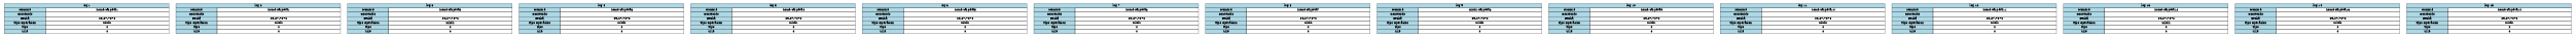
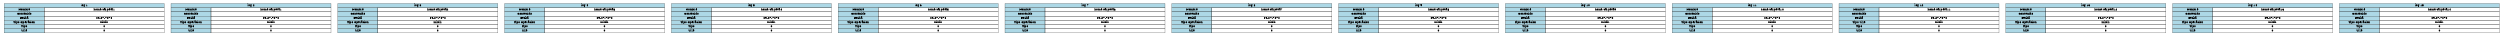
  digraph {
    rankdir=TB
    node [shape=plaintext]
    n1 [label=< <table border='0' cellborder='1' cellspacing='0'> <tr> <td colspan='2' bgcolor= 'lightblue' >log 1</td> </tr><tr> <td bgcolor='lightblue' width='200' >Nombre</td> <td width='600' >home/carpeta1</td> </tr> <tr> <td bgcolor='lightblue' width='200' >Contenido</td> <td width='300' ></td> </tr> <tr> <td bgcolor='lightblue' width='200' >Fecha</td> <td width='300' >09-07-7070</td> </tr> <tr> <td bgcolor='lightblue' width='200' >Tipo Operacion</td> <td width='300' >mkdir</td> </tr> <tr> <td bgcolor='lightblue' width='200' >Tipo</td> <td width='300' >0</td> </tr> <tr> <td bgcolor='lightblue' width='200' >Size</td> <td width='300' >0</td> </tr> </table> >]
    n2 [label=< <table border='0' cellborder='1' cellspacing='0'> <tr> <td colspan='2' bgcolor= 'lightblue' >log 2</td> </tr><tr> <td bgcolor='lightblue' width='200' >Nombre</td> <td width='600' >home/carpeta1</td> </tr> <tr> <td bgcolor='lightblue' width='200' >Contenido</td> <td width='300' ></td> </tr> <tr> <td bgcolor='lightblue' width='200' >Fecha</td> <td width='300' >09-07-7070</td> </tr> <tr> <td bgcolor='lightblue' width='200' >Tipo Operacion</td> <td width='300' >mkdir</td> </tr> <tr> <td bgcolor='lightblue' width='200' >Tipo</td> <td width='300' >0</td> </tr> <tr> <td bgcolor='lightblue' width='200' >Size</td> <td width='300' >0</td> </tr> </table> >]
    n3 [label=< <table border='0' cellborder='1' cellspacing='0'> <tr> <td colspan='2' bgcolor= 'lightblue' >log 3</td> </tr><tr> <td bgcolor='lightblue' width='200' >Nombre</td> <td width='600' >home/carpeta2</td> </tr> <tr> <td bgcolor='lightblue' width='200' >Contenido</td> <td width='300' ></td> </tr> <tr> <td bgcolor='lightblue' width='200' >Fecha</td> <td width='300' >09-07-7070</td> </tr> <tr> <td bgcolor='lightblue' width='200' >Tipo Operacion</td> <td width='300' >mkdir</td> </tr> <tr> <td bgcolor='lightblue' width='200' >Tipo</td> <td width='300' >0</td> </tr> <tr> <td bgcolor='lightblue' width='200' >Size</td> <td width='300' >0</td> </tr> </table> >]
    n4 [label=< <table border='0' cellborder='1' cellspacing='0'> <tr> <td colspan='2' bgcolor= 'lightblue' >log 4</td> </tr><tr> <td bgcolor='lightblue' width='200' >Nombre</td> <td width='600' >home/carpeta3</td> </tr> <tr> <td bgcolor='lightblue' width='200' >Contenido</td> <td width='300' ></td> </tr> <tr> <td bgcolor='lightblue' width='200' >Fecha</td> <td width='300' >09-07-7070</td> </tr> <tr> <td bgcolor='lightblue' width='200' >Tipo Operacion</td> <td width='300' >mkdir</td> </tr> <tr> <td bgcolor='lightblue' width='200' >Tipo</td> <td width='300' >0</td> </tr> <tr> <td bgcolor='lightblue' width='200' >Size</td> <td width='300' >0</td> </tr> </table> >]
    n5 [label=< <table border='0' cellborder='1' cellspacing='0'> <tr> <td colspan='2' bgcolor= 'lightblue' >log 5</td> </tr><tr> <td bgcolor='lightblue' width='200' >Nombre</td> <td width='600' >home/carpeta4</td> </tr> <tr> <td bgcolor='lightblue' width='200' >Contenido</td> <td width='300' ></td> </tr> <tr> <td bgcolor='lightblue' width='200' >Fecha</td> <td width='300' >09-07-7070</td> </tr> <tr> <td bgcolor='lightblue' width='200' >Tipo Operacion</td> <td width='300' >mkdir</td> </tr> <tr> <td bgcolor='lightblue' width='200' >Tipo</td> <td width='300' >0</td> </tr> <tr> <td bgcolor='lightblue' width='200' >Size</td> <td width='300' >0</td> </tr> </table> >]
    n6 [label=< <table border='0' cellborder='1' cellspacing='0'> <tr> <td colspan='2' bgcolor= 'lightblue' >log 6</td> </tr><tr> <td bgcolor='lightblue' width='200' >Nombre</td> <td width='600' >home/carpeta5</td> </tr> <tr> <td bgcolor='lightblue' width='200' >Contenido</td> <td width='300' ></td> </tr> <tr> <td bgcolor='lightblue' width='200' >Fecha</td> <td width='300' >09-07-7070</td> </tr> <tr> <td bgcolor='lightblue' width='200' >Tipo Operacion</td> <td width='300' >mkdir</td> </tr> <tr> <td bgcolor='lightblue' width='200' >Tipo</td> <td width='300' >0</td> </tr> <tr> <td bgcolor='lightblue' width='200' >Size</td> <td width='300' >0</td> </tr> </table> >]
    n7 [label=< <table border='0' cellborder='1' cellspacing='0'> <tr> <td colspan='2' bgcolor= 'lightblue' >log 7</td> </tr><tr> <td bgcolor='lightblue' width='200' >Nombre</td> <td width='600' >home/carpeta6</td> </tr> <tr> <td bgcolor='lightblue' width='200' >Contenido</td> <td width='300' ></td> </tr> <tr> <td bgcolor='lightblue' width='200' >Fecha</td> <td width='300' >09-07-7070</td> </tr> <tr> <td bgcolor='lightblue' width='200' >Tipo Operacion</td> <td width='300' >mkdir</td> </tr> <tr> <td bgcolor='lightblue' width='200' >Tipo</td> <td width='300' >0</td> </tr> <tr> <td bgcolor='lightblue' width='200' >Size</td> <td width='300' >0</td> </tr> </table> >]
    n8 [label=< <table border='0' cellborder='1' cellspacing='0'> <tr> <td colspan='2' bgcolor= 'lightblue' >log 8</td> </tr><tr> <td bgcolor='lightblue' width='200' >Nombre</td> <td width='600' >home/carpeta7</td> </tr> <tr> <td bgcolor='lightblue' width='200' >Contenido</td> <td width='300' ></td> </tr> <tr> <td bgcolor='lightblue' width='200' >Fecha</td> <td width='300' >09-07-7070</td> </tr> <tr> <td bgcolor='lightblue' width='200' >Tipo Operacion</td> <td width='300' >mkdir</td> </tr> <tr> <td bgcolor='lightblue' width='200' >Tipo</td> <td width='300' >0</td> </tr> <tr> <td bgcolor='lightblue' width='200' >Size</td> <td width='300' >0</td> </tr> </table> >]
-   n9 [label=< <table border='0' cellborder='1' cellspacing='0'> <tr> <td colspan='2' bgcolor= 'lightblue' >log 9</td> </tr><tr> <td bgcolor='lightblue' width='200' >Nombre</td> <td width='600' >mkdir/carpeta8</td> </tr> <tr> <td bgcolor='lightblue' width='200' >Contenido</td> <td width='300' ></td> </tr> <tr> <td bgcolor='lightblue' width='200' >Fecha</td> <td width='300' >09-07-7070</td> </tr> <tr> <td bgcolor='lightblue' width='200' >Tipo Operacion</td> <td width='300' >mkdir</td> </tr> <tr> <td bgcolor='lightblue' width='200' >Tipo</td> <td width='300' >0</td> </tr> <tr> <td bgcolor='lightblue' width='200' >Size</td> <td width='300' >0</td> </tr> </table> >]
+   n9 [label=< <table border='0' cellborder='1' cellspacing='0'> <tr> <td colspan='2' bgcolor= 'lightblue' >log 9</td> </tr><tr> <td bgcolor='lightblue' width='200' >Nombre</td> <td width='600' >home/carpeta8</td> </tr> <tr> <td bgcolor='lightblue' width='200' >Contenido</td> <td width='300' ></td> </tr> <tr> <td bgcolor='lightblue' width='200' >Fecha</td> <td width='300' >09-07-7070</td> </tr> <tr> <td bgcolor='lightblue' width='200' >Tipo Operacion</td> <td width='300' >mkdir</td> </tr> <tr> <td bgcolor='lightblue' width='200' >Tipo</td> <td width='300' >0</td> </tr> <tr> <td bgcolor='lightblue' width='200' >Size</td> <td width='300' >0</td> </tr> </table> >]
    n10 [label=< <table border='0' cellborder='1' cellspacing='0'> <tr> <td colspan='2' bgcolor= 'lightblue' >log 10</td> </tr><tr> <td bgcolor='lightblue' width='200' >Nombre</td> <td width='600' >home/carpeta9</td> </tr> <tr> <td bgcolor='lightblue' width='200' >Contenido</td> <td width='300' ></td> </tr> <tr> <td bgcolor='lightblue' width='200' >Fecha</td> <td width='300' >09-07-7070</td> </tr> <tr> <td bgcolor='lightblue' width='200' >Tipo Operacion</td> <td width='300' >mkdir</td> </tr> <tr> <td bgcolor='lightblue' width='200' >Tipo</td> <td width='300' >0</td> </tr> <tr> <td bgcolor='lightblue' width='200' >Size</td> <td width='300' >0</td> </tr> </table> >]
    n11 [label=< <table border='0' cellborder='1' cellspacing='0'> <tr> <td colspan='2' bgcolor= 'lightblue' >log 11</td> </tr><tr> <td bgcolor='lightblue' width='200' >Nombre</td> <td width='600' >home/carpeta10</td> </tr> <tr> <td bgcolor='lightblue' width='200' >Contenido</td> <td width='300' ></td> </tr> <tr> <td bgcolor='lightblue' width='200' >Fecha</td> <td width='300' >09-07-7070</td> </tr> <tr> <td bgcolor='lightblue' width='200' >Tipo Operacion</td> <td width='300' >mkdir</td> </tr> <tr> <td bgcolor='lightblue' width='200' >Tipo</td> <td width='300' >0</td> </tr> <tr> <td bgcolor='lightblue' width='200' >Size</td> <td width='300' >0</td> </tr> </table> >]
-   n12 [label=< <table border='0' cellborder='1' cellspacing='0'> <tr> <td colspan='2' bgcolor= 'lightblue' >log 12</td> </tr><tr> <td bgcolor='lightblue' width='200' >Nombre</td> <td width='600' >home/carpeta11</td> </tr> <tr> <td bgcolor='lightblue' width='200' >Contenido</td> <td width='300' ></td> </tr> <tr> <td bgcolor='lightblue' width='200' >Fecha</td> <td width='300' >09-07-7070</td> </tr> <tr> <td bgcolor='lightblue' width='200' >Tipo Operacion</td> <td width='300' >mkdir</td> </tr> <tr> <td bgcolor='lightblue' width='200' >Tipo</td> <td width='300' >0</td> </tr> <tr> <td bgcolor='lightblue' width='200' >Size</td> <td width='300' >0</td> </tr> </table> >]
+   n12 [label=< <table border='0' cellborder='1' cellspacing='0'> <tr> <td colspan='2' bgcolor= 'lightblue' >log 12</td> </tr><tr> <td bgcolor='lightblue' width='200' >Nombre</td> <td width='600' >home/carpeta11</td> </tr> <tr> <td bgcolor='lightblue' width='200' >Contenido</td> <td width='300' ></td> </tr> <tr> <td bgcolor='lightblue' width='200' >Fecha</td> <td width='300' >09-07-7070</td> </tr> <tr> <td bgcolor='lightblue' width='200' >Tipo Size</td> <td width='300' >mkdir</td> </tr> <tr> <td bgcolor='lightblue' width='200' >Tipo</td> <td width='300' >0</td> </tr> <tr> <td bgcolor='lightblue' width='200' >Size</td> <td width='300' >0</td> </tr> </table> >]
    n13 [label=< <table border='0' cellborder='1' cellspacing='0'> <tr> <td colspan='2' bgcolor= 'lightblue' >log 13</td> </tr><tr> <td bgcolor='lightblue' width='200' >Nombre</td> <td width='600' >home/carpeta12</td> </tr> <tr> <td bgcolor='lightblue' width='200' >Contenido</td> <td width='300' ></td> </tr> <tr> <td bgcolor='lightblue' width='200' >Fecha</td> <td width='300' >09-07-7070</td> </tr> <tr> <td bgcolor='lightblue' width='200' >Tipo Operacion</td> <td width='300' >mkdir</td> </tr> <tr> <td bgcolor='lightblue' width='200' >Tipo</td> <td width='300' >0</td> </tr> <tr> <td bgcolor='lightblue' width='200' >Size</td> <td width='300' >0</td> </tr> </table> >]
    n14 [label=< <table border='0' cellborder='1' cellspacing='0'> <tr> <td colspan='2' bgcolor= 'lightblue' >log 14</td> </tr><tr> <td bgcolor='lightblue' width='200' >Nombre</td> <td width='600' >home/carpeta13</td> </tr> <tr> <td bgcolor='lightblue' width='200' >Contenido</td> <td width='300' ></td> </tr> <tr> <td bgcolor='lightblue' width='200' >Fecha</td> <td width='300' >09-07-7070</td> </tr> <tr> <td bgcolor='lightblue' width='200' >Tipo Operacion</td> <td width='300' >mkdir</td> </tr> <tr> <td bgcolor='lightblue' width='200' >Tipo</td> <td width='300' >0</td> </tr> <tr> <td bgcolor='lightblue' width='200' >Size</td> <td width='300' >0</td> </tr> </table> >]
    n15 [label=< <table border='0' cellborder='1' cellspacing='0'> <tr> <td colspan='2' bgcolor= 'lightblue' >log 15</td> </tr><tr> <td bgcolor='lightblue' width='200' >Nombre</td> <td width='600' >home/carpeta14</td> </tr> <tr> <td bgcolor='lightblue' width='200' >Contenido</td> <td width='300' ></td> </tr> <tr> <td bgcolor='lightblue' width='200' >Fecha</td> <td width='300' >09-07-7070</td> </tr> <tr> <td bgcolor='lightblue' width='200' >Tipo Operacion</td> <td width='300' >mkdir</td> </tr> <tr> <td bgcolor='lightblue' width='200' >Tipo</td> <td width='300' >0</td> </tr> <tr> <td bgcolor='lightblue' width='200' >Size</td> <td width='300' >0</td> </tr> </table> >]
  }
